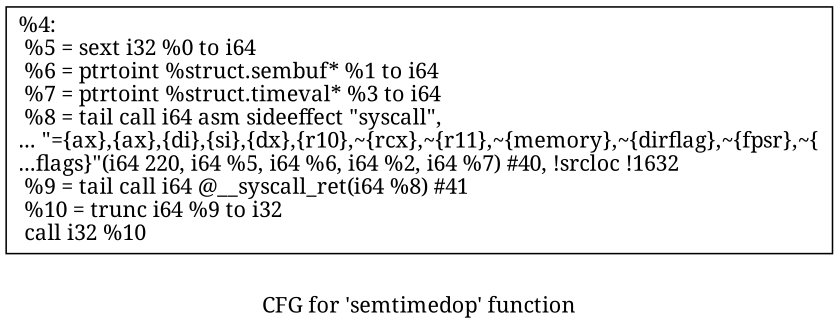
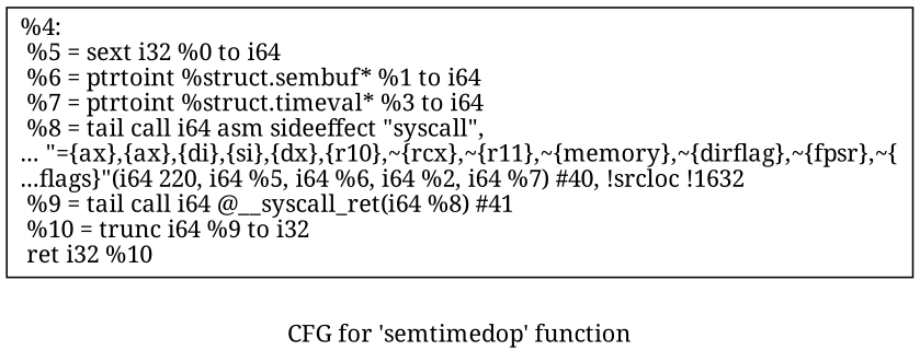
  digraph {
    label="CFG for 'semtimedop' function"
    rankdir=LR
    fontname="Noto Serif"
-   n1 [label="{%4:\l  %5 = sext i32 %0 to i64\l  %6 = ptrtoint %struct.sembuf* %1 to i64\l  %7 = ptrtoint %struct.timeval* %3 to i64\l  %8 = tail call i64 asm sideeffect \"syscall\",\l... \"=\{ax\},\{ax\},\{di\},\{si\},\{dx\},\{r10\},~\{rcx\},~\{r11\},~\{memory\},~\{dirflag\},~\{fpsr\},~\{\l...flags\}\"(i64 220, i64 %5, i64 %6, i64 %2, i64 %7) #40, !srcloc !1632\l  %9 = tail call i64 @__syscall_ret(i64 %8) #41\l  %10 = trunc i64 %9 to i32\l  call i32 %10\l}" shape=record fontname="Noto Serif"]
+   n1 [label="{%4:\l  %5 = sext i32 %0 to i64\l  %6 = ptrtoint %struct.sembuf* %1 to i64\l  %7 = ptrtoint %struct.timeval* %3 to i64\l  %8 = tail call i64 asm sideeffect \"syscall\",\l... \"=\{ax\},\{ax\},\{di\},\{si\},\{dx\},\{r10\},~\{rcx\},~\{r11\},~\{memory\},~\{dirflag\},~\{fpsr\},~\{\l...flags\}\"(i64 220, i64 %5, i64 %6, i64 %2, i64 %7) #40, !srcloc !1632\l  %9 = tail call i64 @__syscall_ret(i64 %8) #41\l  %10 = trunc i64 %9 to i32\l  ret i32 %10\l}" shape=record fontname="Noto Serif"]
  }
